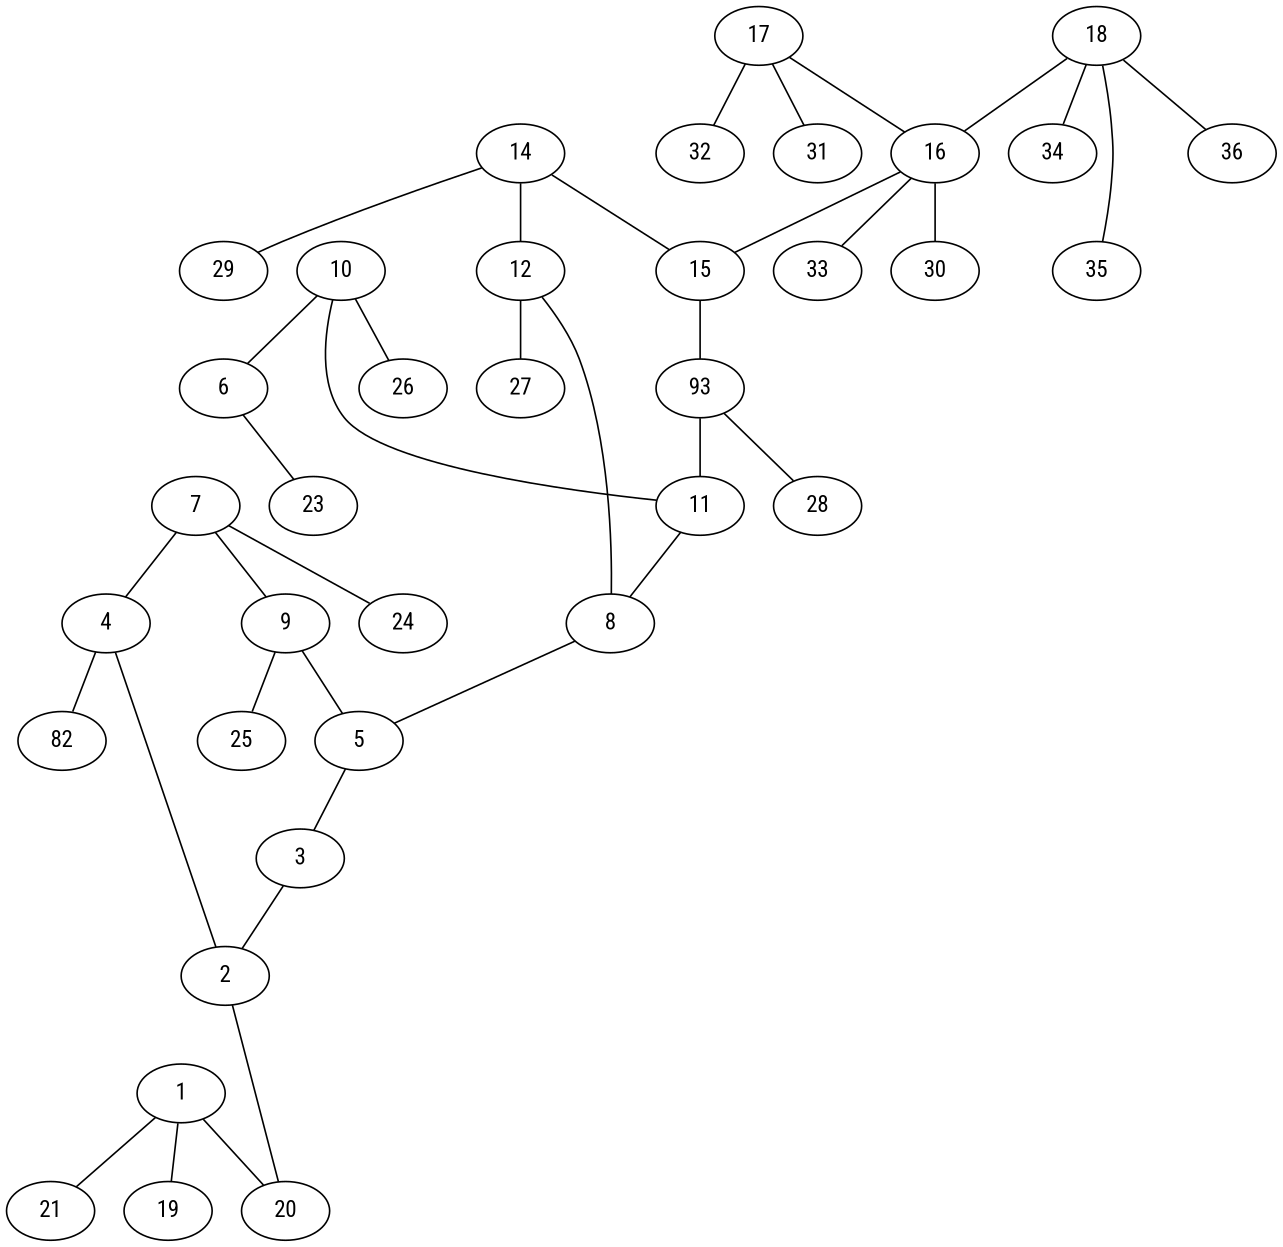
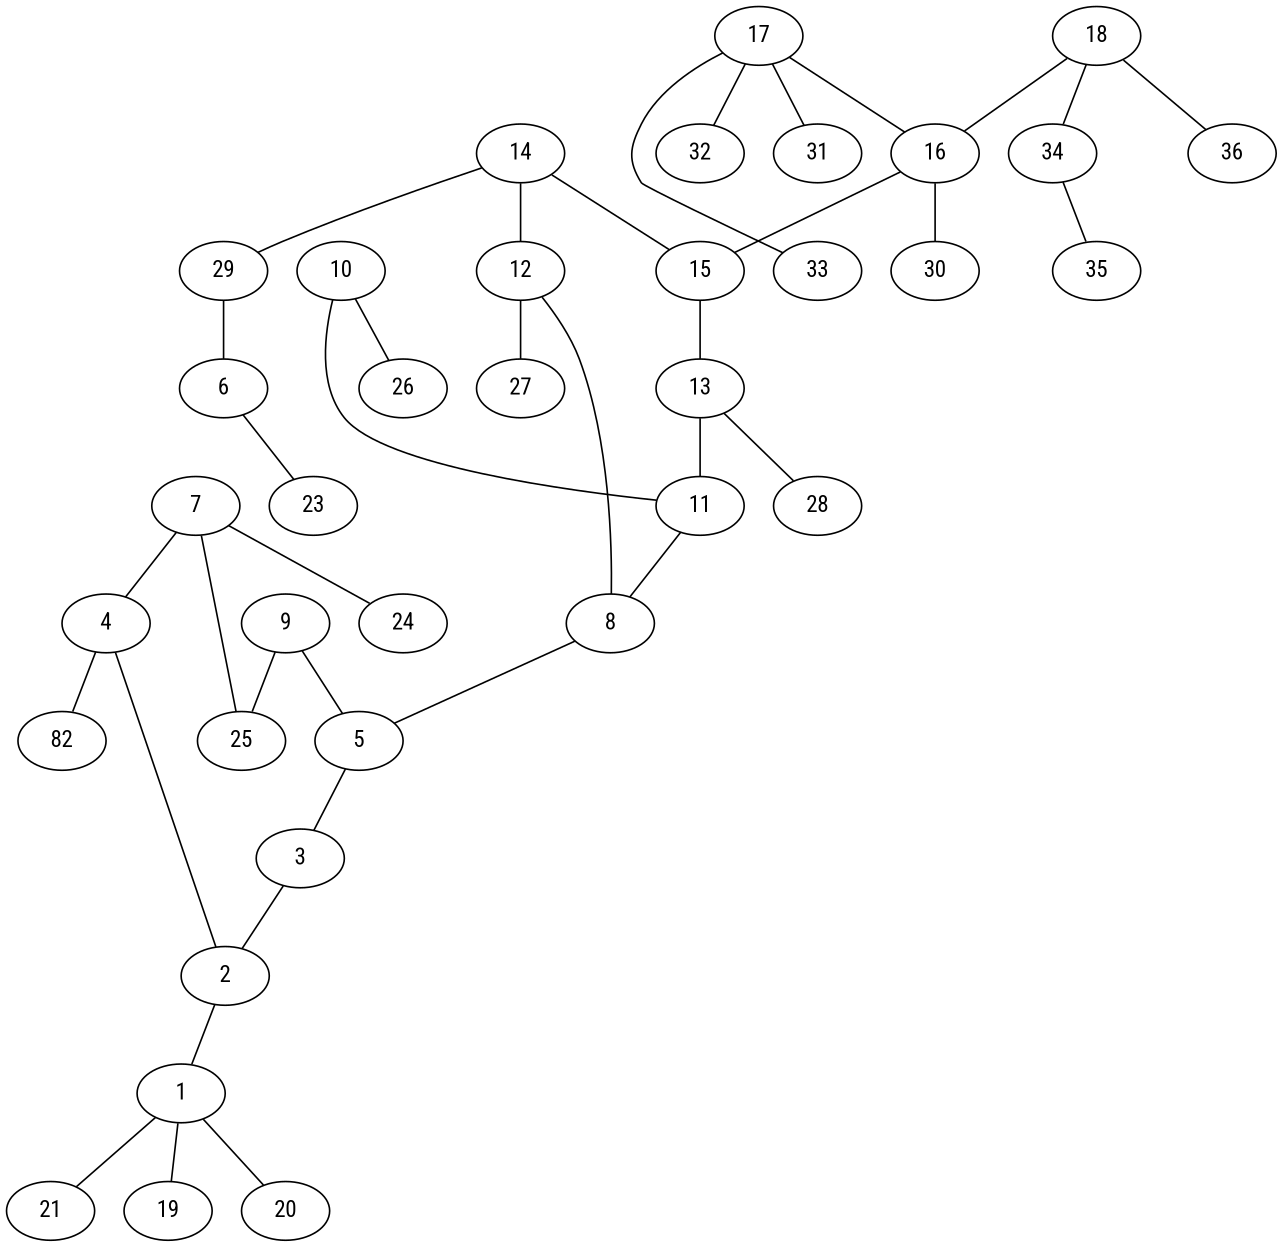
  graph {
    fontname="Roboto Condensed"
    node [chem=H fontname="Roboto Condensed"]
    edge [fontname="Roboto Condensed" valence=1]
    19
    1 [chem=C]
    20
    21
    2 [chem=C]
    3 [chem=C]
    4 [chem=C]
    n8 [label=82]
    5 [chem=C]
    23
    6 [chem=C]
    7 [chem=C]
    9 [chem=C]
    24
    25
    8 [chem=C]
    10 [chem=C]
    11 [chem=C]
    26
    12 [chem=C]
    27
-   13 [chem=C label=93]
+   13 [chem=C]
    28
    14 [chem=C]
    15 [chem=C]
    29
    16 [chem=C]
    30
    17 [chem=C]
    31
    32
    33
    18 [chem=C]
    34
    35
    36
    1 -- 19
    1 -- 20
    1 -- 21
-   2 -- 20
+   2 -- 1
    3 -- 2 [valence=2]
    4 -- 2
    4 -- n8
    5 -- 3
    6 -- 23
    7 -- 4 [valence=2]
-   7 -- 9
+   7 -- 25
    7 -- 24
    9 -- 5 [valence=2]
    9 -- 25
    8 -- 5
-   10 -- 6 [valence=2]
+   29 -- 6 [valence=2]
    10 -- 11
    10 -- 26
    11 -- 8 [valence=2]
    12 -- 8
    12 -- 27
    13 -- 11
    13 -- 28
    14 -- 12 [valence=2]
    14 -- 15
    14 -- 29
    15 -- 13 [valence=2]
    16 -- 15
    16 -- 30
    17 -- 16
    17 -- 31
    17 -- 32
-   16 -- 33
+   17 -- 33
    18 -- 16
    18 -- 34
-   18 -- 35
+   34 -- 35
    18 -- 36
  }
